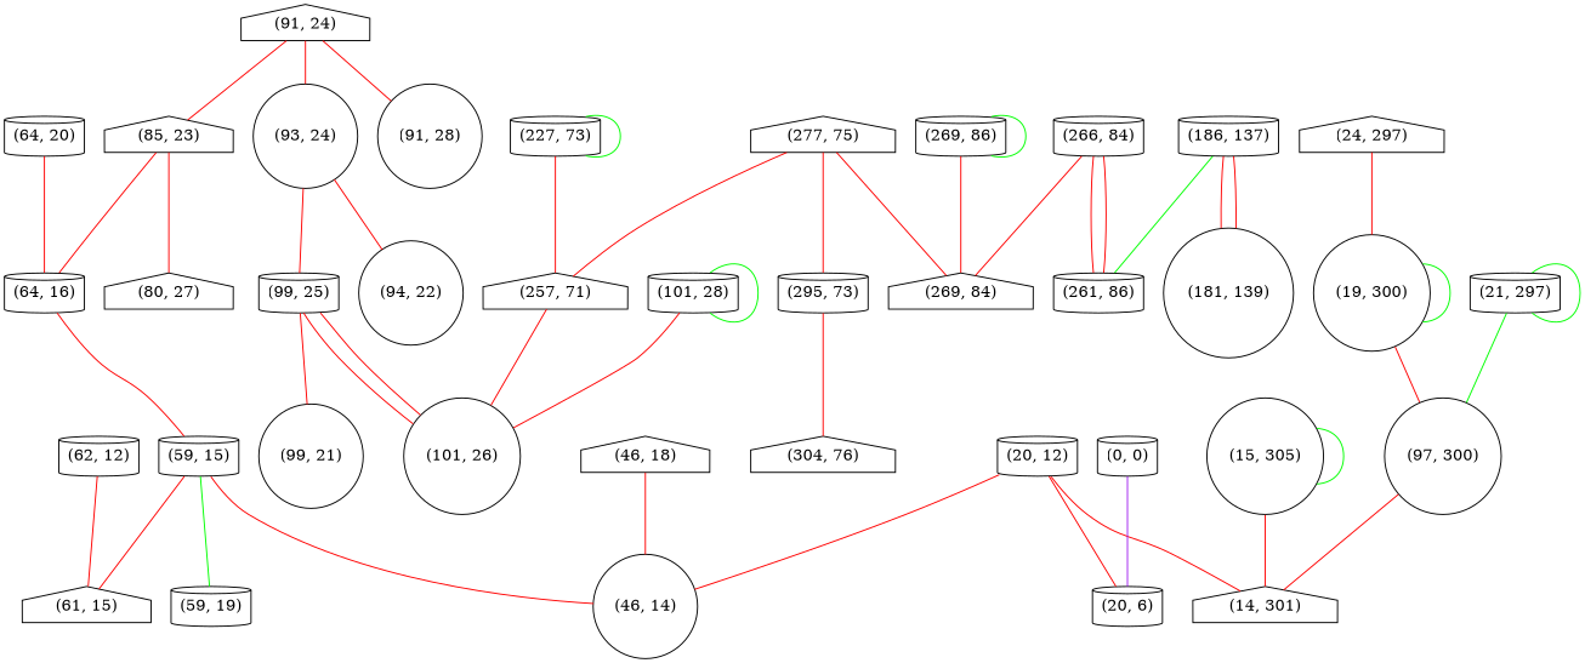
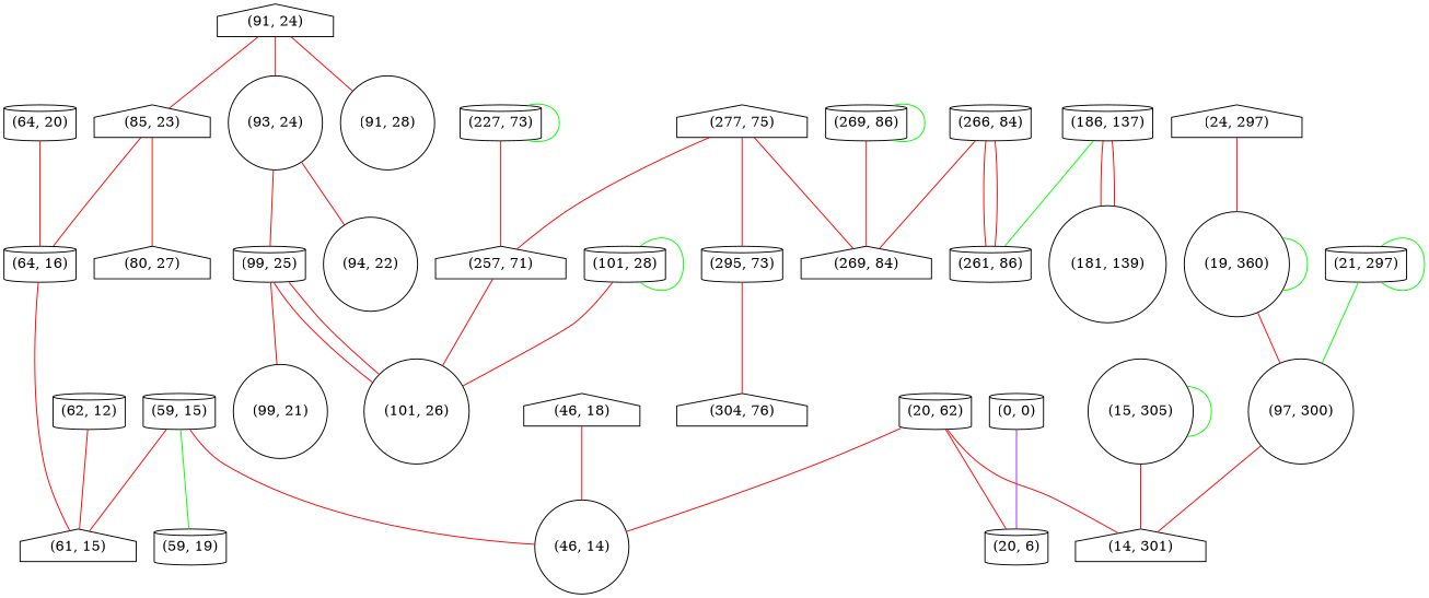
  graph {
    node [shape=cylinder]
    edge [color=red weight=1]
    "(24, 297)" [shape=house]
-   "(19, 300)" [shape=circle]
+   "(19, 300)" [shape=circle label="(19, 360)"]
    n3 [label="(97, 300)" shape=circle]
    "(91, 24)" [shape=house]
    "(85, 23)" [shape=house]
    "(93, 24)" [shape=circle]
    "(91, 28)" [shape=circle]
    "(64, 16)"
    n9 [label="(80, 27)" shape=house]
    "(94, 22)" [shape=circle]
    "(99, 25)"
    "(61, 15)" [shape=house]
    "(14, 301)" [shape=house]
    n14 [label="(227, 73)"]
    "(257, 71)" [shape=house]
    "(101, 26)" [shape=circle]
    "(277, 75)" [shape=house]
    "(295, 73)"
    "(269, 84)" [shape=house]
    "(304, 76)" [shape=house]
    "(181, 139)" [shape=circle]
    "(186, 137)"
    "(261, 86)"
    "(62, 12)"
    "(46, 14)" [shape=circle]
-   "(20, 12)"
+   "(20, 12)" [label="(20, 62)"]
    "(20, 6)"
    "(59, 15)"
    "(59, 19)"
    "(21, 297)"
    "(266, 84)"
    "(99, 21)" [shape=circle]
    "(101, 28)"
    "(15, 305)" [shape=circle]
    "(269, 86)"
    "(0, 0)"
    "(64, 20)"
    "(46, 18)" [shape=house]
    "(24, 297)" -- "(19, 300)"
    "(19, 300)" -- "(19, 300)" [color=green weight=2]
    "(19, 300)" -- n3
    n3 -- "(14, 301)"
    "(91, 24)" -- "(85, 23)"
    "(91, 24)" -- "(93, 24)"
    "(91, 24)" -- "(91, 28)"
    "(85, 23)" -- "(64, 16)"
    "(85, 23)" -- n9
    "(93, 24)" -- "(94, 22)"
    "(93, 24)" -- "(99, 25)"
-   "(64, 16)" -- "(59, 15)"
+   "(64, 16)" -- "(61, 15)"
    "(99, 25)" -- "(101, 26)"
    "(99, 25)" -- "(101, 26)"
    "(99, 25)" -- "(99, 21)"
    n14 -- n14 [color=green weight=2]
    n14 -- "(257, 71)"
    "(257, 71)" -- "(101, 26)"
    "(277, 75)" -- "(257, 71)"
    "(277, 75)" -- "(295, 73)"
    "(277, 75)" -- "(269, 84)"
    "(295, 73)" -- "(304, 76)"
    "(186, 137)" -- "(181, 139)"
    "(186, 137)" -- "(181, 139)"
    "(186, 137)" -- "(261, 86)" [color=green]
    "(62, 12)" -- "(61, 15)"
    "(20, 12)" -- "(14, 301)"
    "(20, 12)" -- "(46, 14)"
    "(20, 12)" -- "(20, 6)"
    "(59, 15)" -- "(61, 15)"
    "(59, 15)" -- "(46, 14)"
    "(59, 15)" -- "(59, 19)" [color=green]
    "(21, 297)" -- n3 [color=green weight=2]
    "(21, 297)" -- "(21, 297)" [color=green weight=2]
    "(266, 84)" -- "(269, 84)"
    "(266, 84)" -- "(261, 86)"
    "(266, 84)" -- "(261, 86)"
    "(101, 28)" -- "(101, 26)"
    "(101, 28)" -- "(101, 28)" [color=green weight=2]
    "(15, 305)" -- "(14, 301)"
    "(15, 305)" -- "(15, 305)" [color=green weight=2]
    "(269, 86)" -- "(269, 84)"
    "(269, 86)" -- "(269, 86)" [color=green weight=2]
    "(0, 0)" -- "(20, 6)" [color=purple weight=4]
    "(64, 20)" -- "(64, 16)"
    "(46, 18)" -- "(46, 14)"
  }
